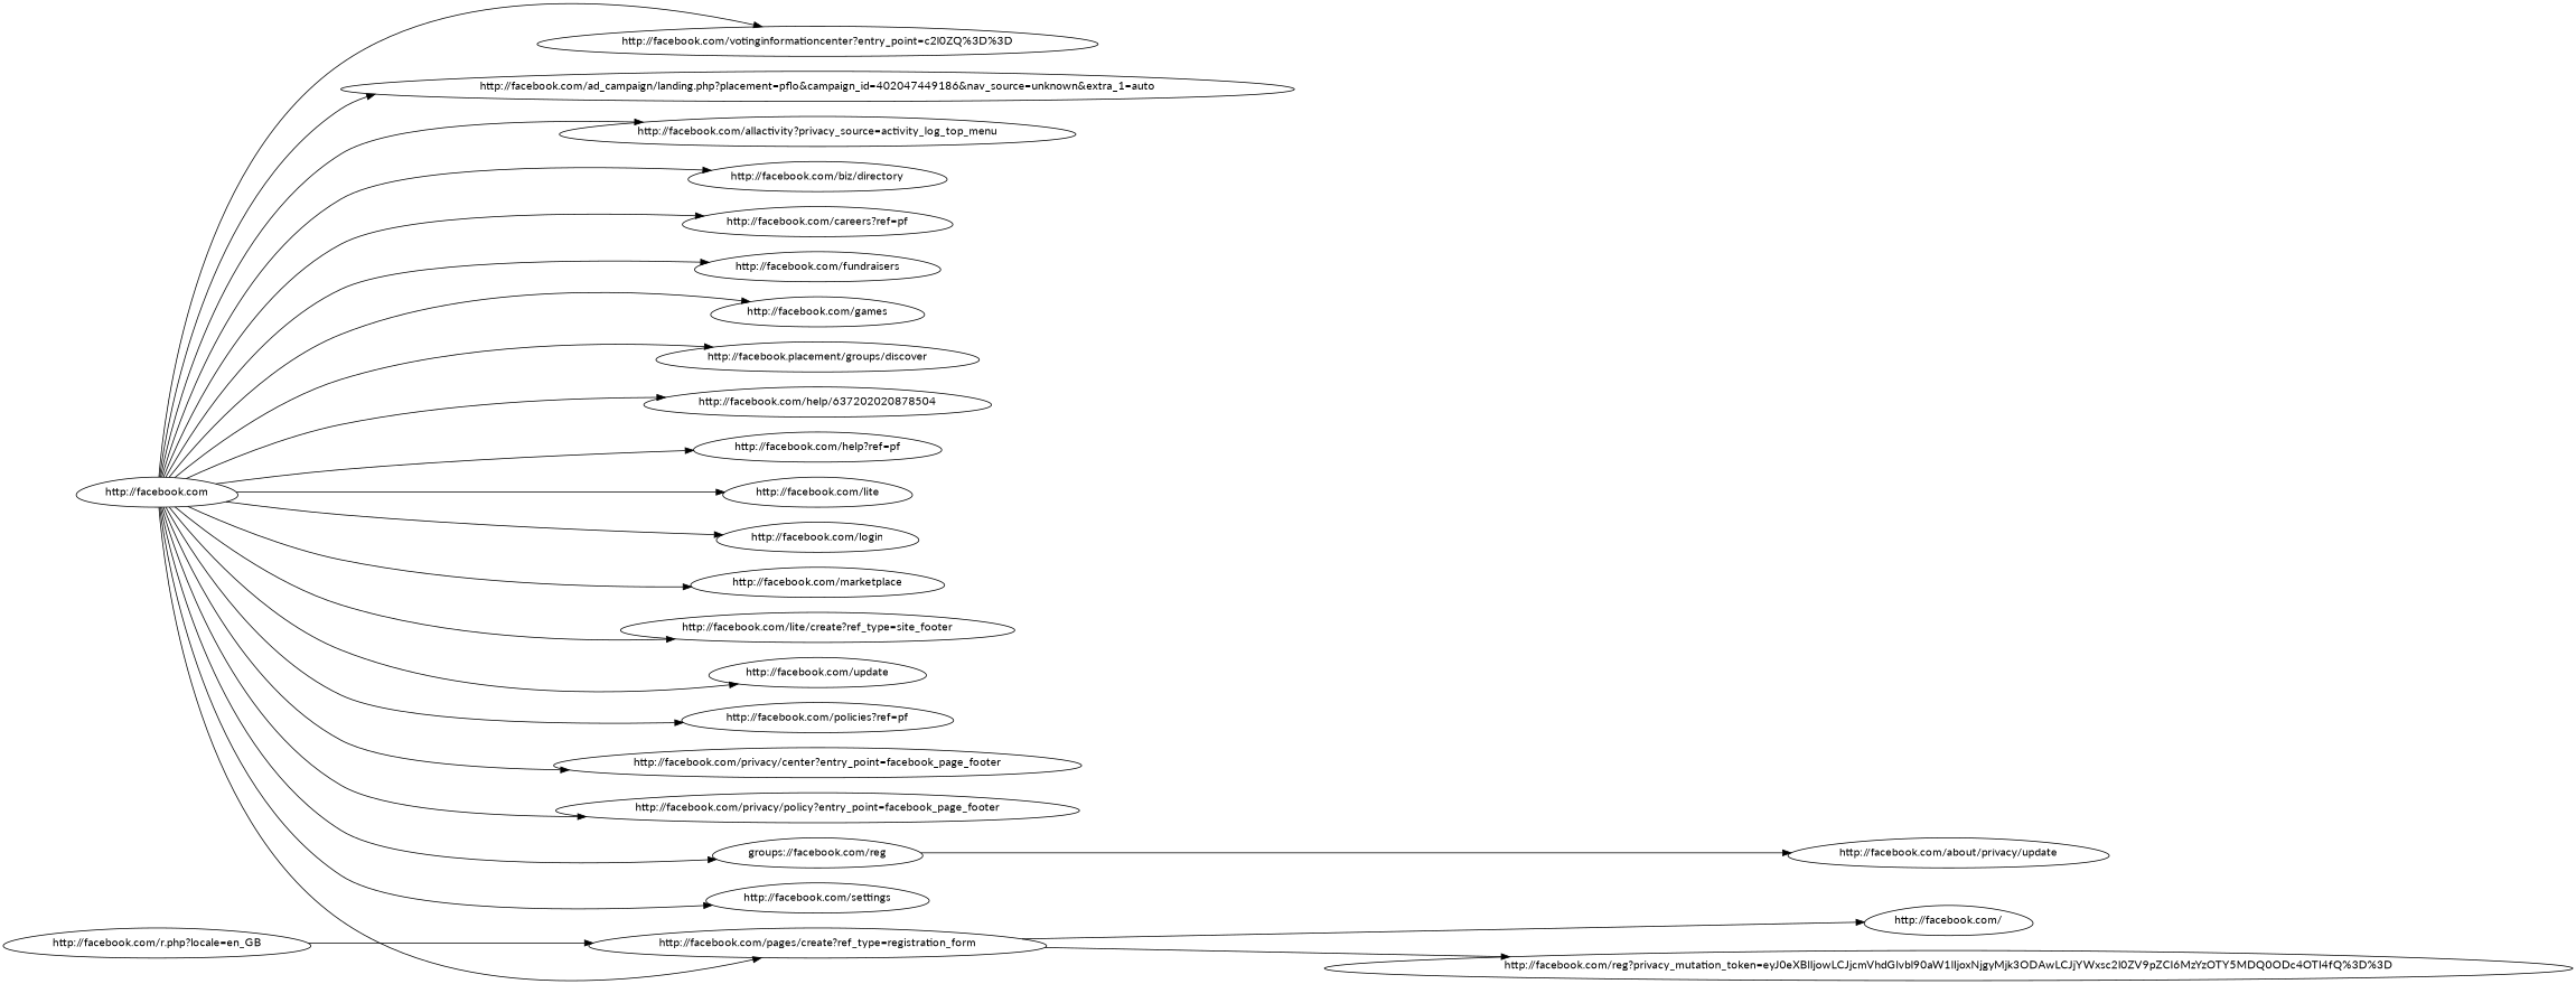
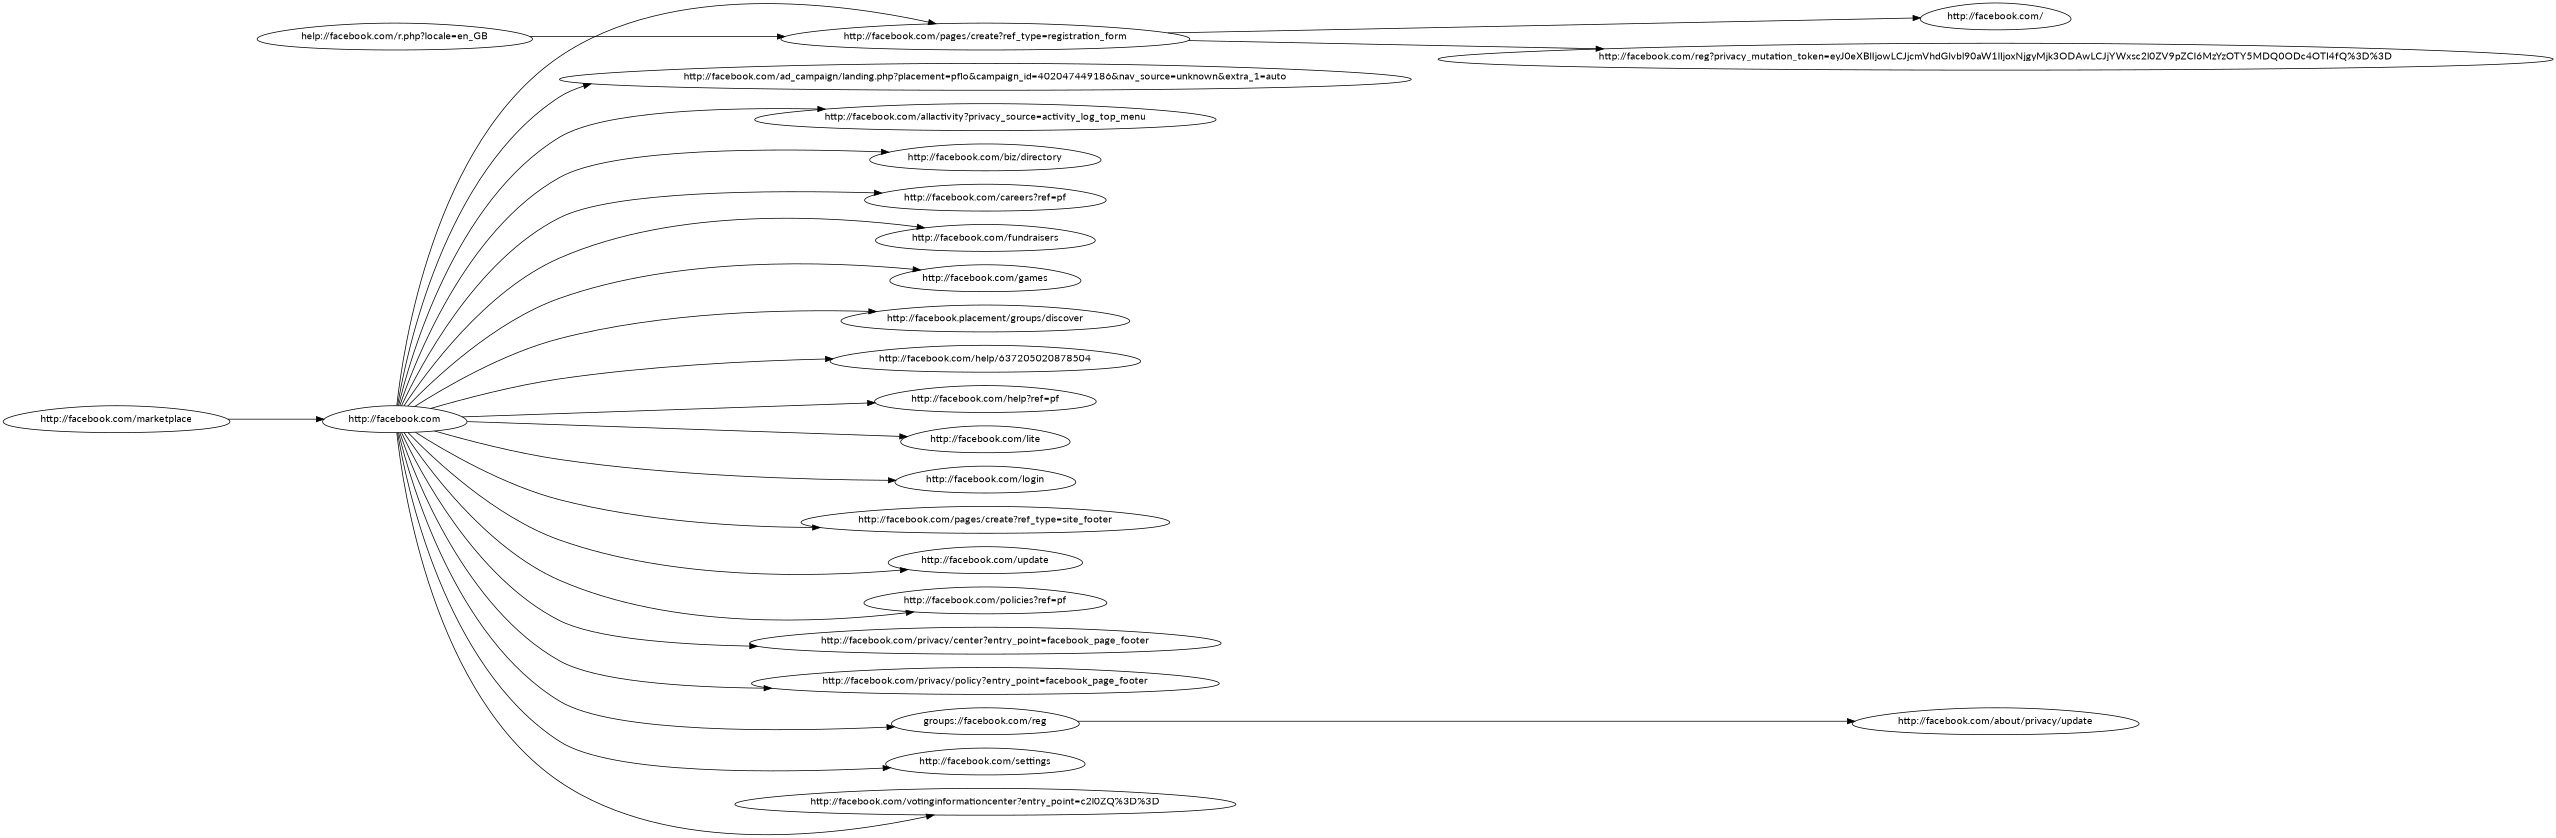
  digraph {
    fontname=Lato
    rankdir=LR
    node [fontname=Lato shape=egg]
    edge [fontname=Lato]
    n1 [label="http://facebook.com"]
    n2 [label="http://facebook.com/ad_campaign/landing.php?placement=pflo&campaign_id=402047449186&nav_source=unknown&extra_1=auto"]
    n3 [label="http://facebook.com/allactivity?privacy_source=activity_log_top_menu"]
    n4 [label="http://facebook.com/biz/directory"]
    n5 [label="http://facebook.com/careers?ref=pf"]
    n6 [label="http://facebook.com/fundraisers"]
    n7 [label="http://facebook.com/games"]
    n8 [label="http://facebook.placement/groups/discover"]
-   n9 [label="http://facebook.com/help/637202020878504"]
+   n9 [label="http://facebook.com/help/637205020878504"]
    n10 [label="http://facebook.com/help?ref=pf"]
    n11 [label="http://facebook.com/lite"]
    n12 [label="http://facebook.com/login"]
    n13 [label="http://facebook.com/marketplace"]
    n14 [label="http://facebook.com/pages/create?ref_type=registration_form"]
-   n15 [label="http://facebook.com/lite/create?ref_type=site_footer"]
+   n15 [label="http://facebook.com/pages/create?ref_type=site_footer"]
    n16 [label="http://facebook.com/update"]
    n17 [label="http://facebook.com/policies?ref=pf"]
    n18 [label="http://facebook.com/privacy/center?entry_point=facebook_page_footer"]
    n19 [label="http://facebook.com/privacy/policy?entry_point=facebook_page_footer"]
    n20 [label="groups://facebook.com/reg"]
    n21 [label="http://facebook.com/settings"]
    n22 [label="http://facebook.com/votinginformationcenter?entry_point=c2l0ZQ%3D%3D"]
    n23 [label="http://facebook.com/"]
    n24 [label="http://facebook.com/reg?privacy_mutation_token=eyJ0eXBlIjowLCJjcmVhdGlvbl90aW1lIjoxNjgyMjk3ODAwLCJjYWxsc2l0ZV9pZCI6MzYzOTY5MDQ0ODc4OTI4fQ%3D%3D"]
    n25 [label="http://facebook.com/about/privacy/update"]
-   n26 [label="http://facebook.com/r.php?locale=en_GB"]
+   n26 [label="help://facebook.com/r.php?locale=en_GB"]
    n1 -> n2
    n1 -> n3
    n1 -> n4
    n1 -> n5
    n1 -> n6
    n1 -> n7
    n1 -> n8
    n1 -> n9
    n1 -> n10
    n1 -> n11
    n1 -> n12
-   n1 -> n13
+   n13 -> n1
    n1 -> n14
    n1 -> n15
    n1 -> n16
    n1 -> n17
    n1 -> n18
    n1 -> n19
    n1 -> n20
    n1 -> n21
    n1 -> n22
    n14 -> n23
    n14 -> n24
    n20 -> n25
    n26 -> n14
  }
